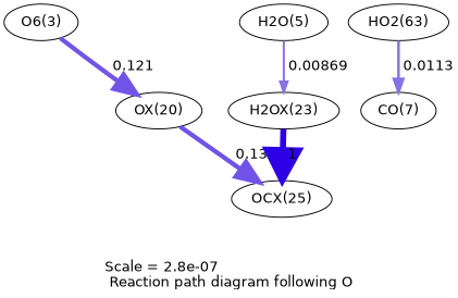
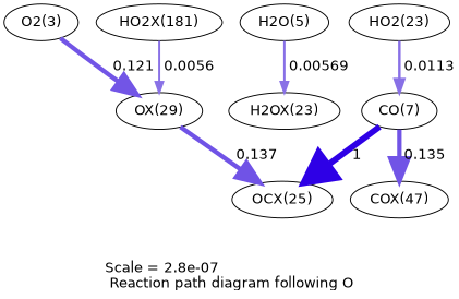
  digraph {
    fontname=Helvetica
    label="Scale = 2.8e-07\l Reaction path diagram following O"
    node [fontname=Helvetica]
    edge [color="0.7, 0.506, 0.9" fontname=Helvetica]
-   n1 [label="O6(3)"]
-   n2 [label="OX(20)"]
+   n1 [label="O2(3)"]
+   n2 [label="OX(29)"]
    n3 [label="OCX(25)"]
+   n4 [label="HO2X(181)"]
    n5 [label="H2O(5)"]
    n6 [label="H2OX(23)"]
    n7 [label="CO(7)"]
-   n9 [label="HO2(63)"]
+   n8 [label="COX(47)"]
+   n9 [label="HO2(23)"]
    n1 -> n2 [arrowsize=2.22 color="0.7, 0.628, 0.9" label=" 0.121" penwidth=4.45]
    n2 -> n3 [arrowsize=2.25 color="0.7, 0.637, 0.9" label=" 0.137" penwidth=4.5]
-   n5 -> n6 [arrowsize=1.05 label=" 0.00869" penwidth=2.1]
-   n6 -> n3 [arrowsize=3 color="0.7, 1.5, 0.9" label=" 1" penwidth=6]
+   n4 -> n2 [arrowsize=1.04 label=" 0.0056" penwidth=2.09]
+   n5 -> n6 [arrowsize=1.05 label=" 0.00569" penwidth=2.1]
+   n7 -> n3 [arrowsize=3 color="0.7, 1.5, 0.9" label=" 1" penwidth=6]
+   n7 -> n8 [arrowsize=2.24 color="0.7, 0.635, 0.9" label=" 0.135" penwidth=4.49]
    n9 -> n7 [arrowsize=1.31 color="0.7, 0.511, 0.9" label=" 0.0113" penwidth=2.61]
  }
